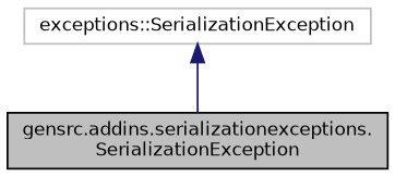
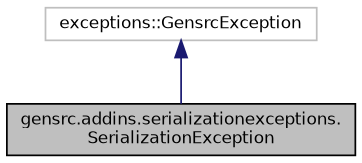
  digraph {
    node [fontname=Helvetica fontsize=10 shape=record style=filled]
    n1 [color=black fillcolor=grey75 fontcolor=black height=0.2 label="gensrc.addins.serializationexceptions.\lSerializationException" width=0.4]
-   n2 [color=grey75 fillcolor=white height=0.2 label="exceptions::SerializationException" width=0.4]
+   n2 [color=grey75 fillcolor=white height=0.2 label="exceptions::GensrcException" width=0.4]
    n2 -> n1 [color=midnightblue dir=back fontname=Helvetica fontsize=10 labelfontname=Helvetica labelfontsize=10 style=solid]
  }
